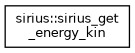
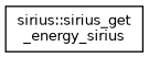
  digraph {
    rankdir=LR
-   n1 [color=black fillcolor=white fontname=Helvetica fontsize=10 height=0.2 label="sirius::sirius_get\l_energy_kin" shape=record style=filled width=0.4]
+   n1 [color=black fillcolor=white fontname=Helvetica fontsize=10 height=0.2 label="sirius::sirius_get\l_energy_sirius" shape=record style=filled width=0.4]
  }
